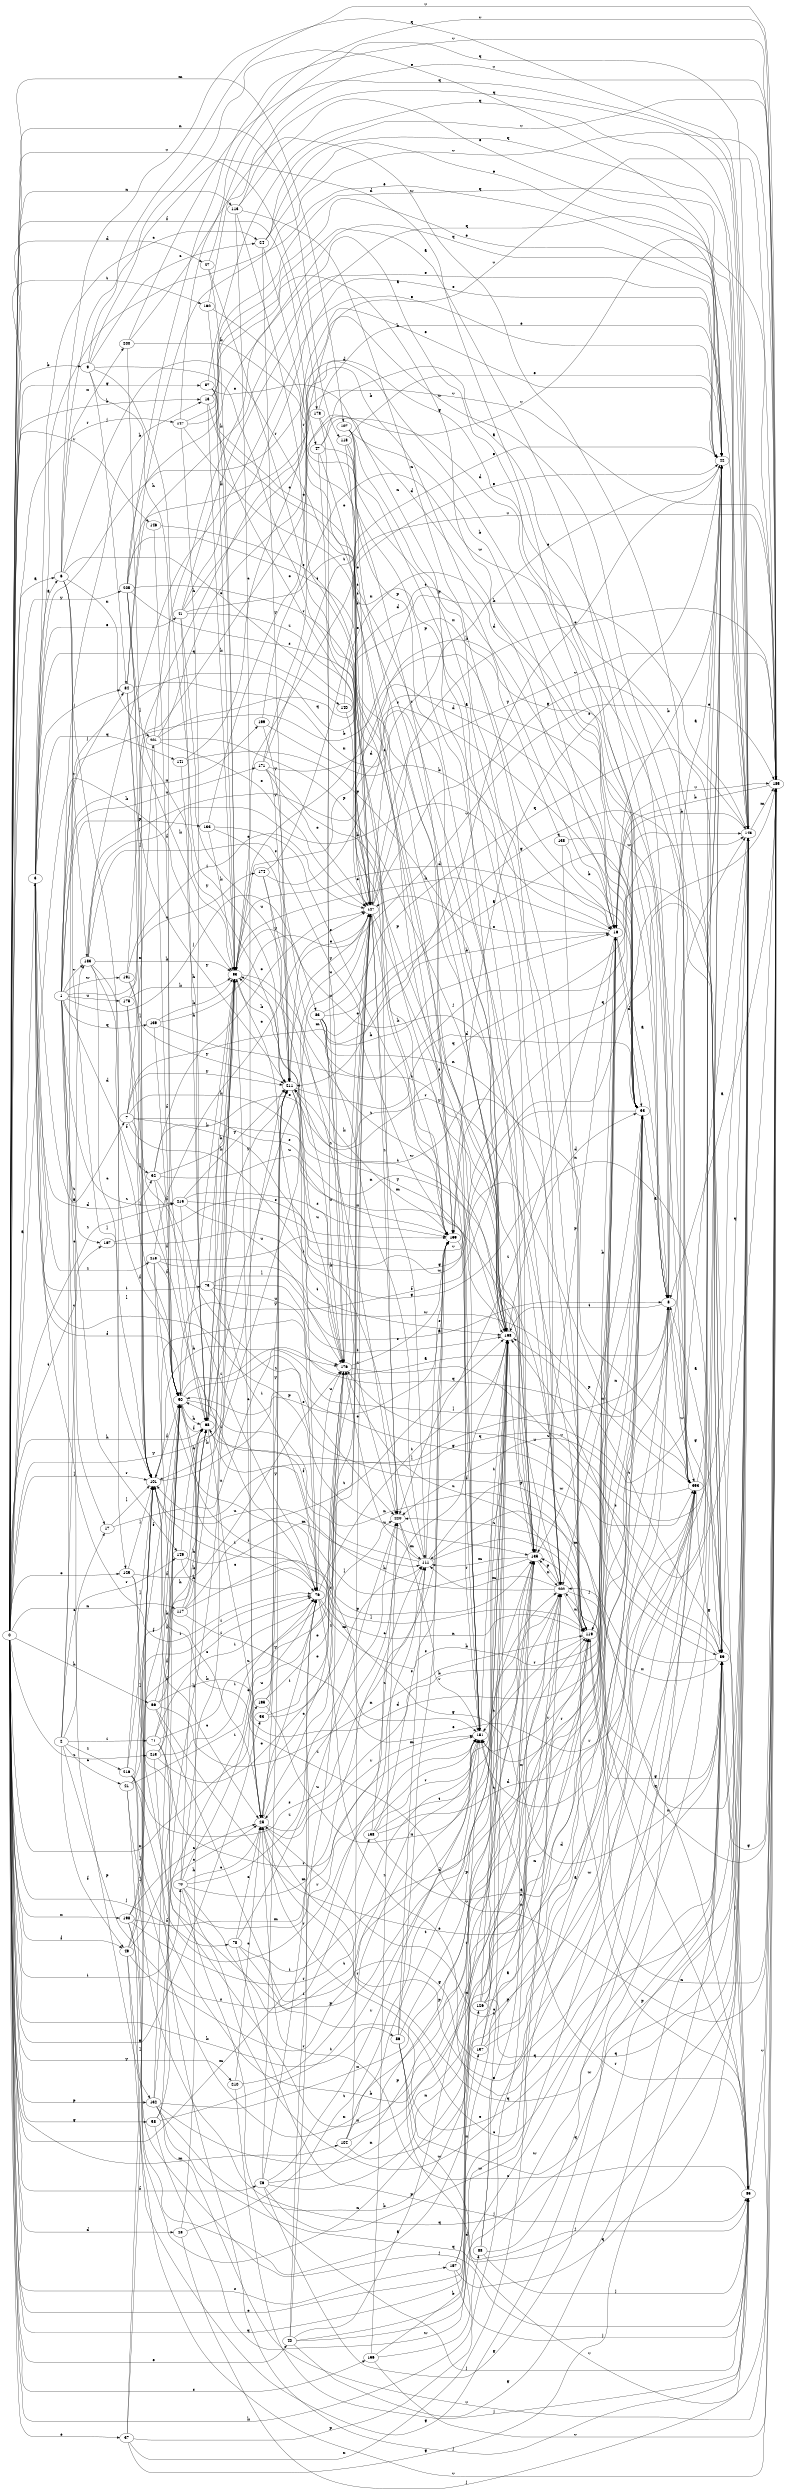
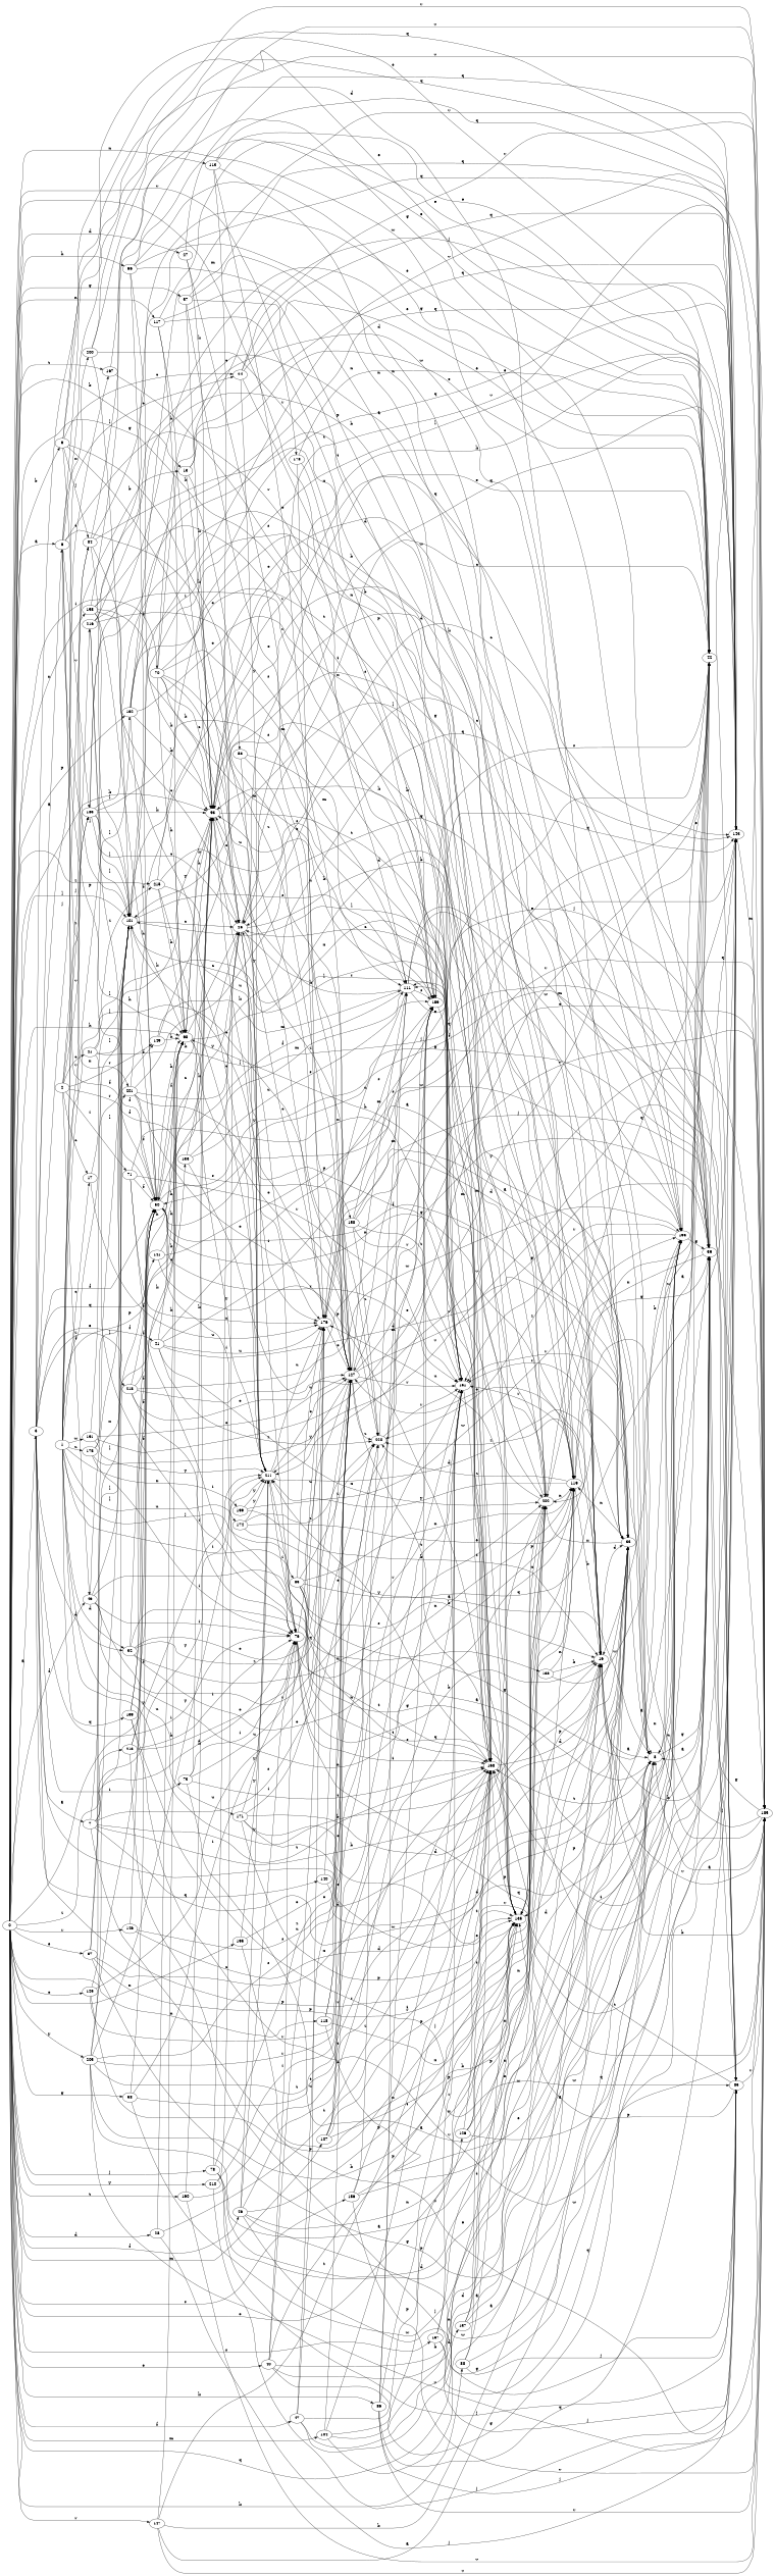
  strict digraph {
    rankdir=LR
    0
    3
    6
    9
    13
    27
    28
    37
    40
    46
    47
    49
    53
    57
    58
    66
    68
    70
    78
    86
    88
    93
    101
    104
    107
    111
    113
    117
    118
    125
    126
    132
    137
    146
    147
    156
    157
    160
    167
    178
    195
    198
    205
    210
    211
    213
    215
    32
    84
    7
    24
    33
    41
    42
    50
    73
    76
    135
    140
    141
    218
    183
    127
    143
    151
    185
    200
    201
    168
    85
    59
    202
    16
    176
-   193 [label=393]
+   193
    119
    8
    25
    220
    159
    1
    17
    83
    133
    138
    139
    149
    171
    174
    175
    191
    199
    2
    21
    71
    158
    216
    0 -> 3 [label=a]
    0 -> 6 [label=a]
    0 -> 9 [label=b]
    0 -> 13 [label=b]
    0 -> 27 [label=d]
    0 -> 28 [label=d]
    0 -> 37 [label=e]
    0 -> 40 [label=e]
    0 -> 46 [label=f]
    0 -> 47 [label=f]
    0 -> 49 [label=f]
    0 -> 53 [label=g]
    0 -> 57 [label=g]
    0 -> 58 [label=g]
    0 -> 66 [label=h]
    0 -> 68 [label=h]
    0 -> 70 [label=i]
    0 -> 78 [label=j]
    0 -> 86 [label=k]
    0 -> 88 [label=k]
    0 -> 93 [label=k]
    0 -> 101 [label=l]
    0 -> 104 [label=m]
    0 -> 107 [label=m]
    0 -> 111 [label=m]
    0 -> 113 [label=n]
    0 -> 117 [label=n]
    0 -> 118 [label=n]
    0 -> 125 [label=o]
    0 -> 126 [label=o]
    0 -> 132 [label=p]
    0 -> 137 [label=q]
    0 -> 146 [label=r]
    0 -> 147 [label=r]
    0 -> 156 [label=s]
    0 -> 157 [label=s]
    0 -> 160 [label=t]
    0 -> 167 [label=t]
    0 -> 178 [label=v]
    0 -> 195 [label=x]
    0 -> 198 [label=x]
    0 -> 205 [label=y]
    0 -> 210 [label=y]
    0 -> 211 [label=y]
    0 -> 213 [label=z]
    0 -> 215 [label=z]
    3 -> 6 [label=a]
    3 -> 32 [label=d]
    3 -> 84 [label=j]
    3 -> 7 [label=a]
    3 -> 24 [label=c]
    3 -> 33 [label=d]
    3 -> 41 [label=e]
    3 -> 42 [label=e]
    3 -> 50 [label=f]
    3 -> 73 [label=i]
    3 -> 76 [label=i]
    3 -> 135 [label=p]
    3 -> 140 [label=q]
    3 -> 141 [label=q]
    3 -> 218 [label=z]
    6 -> 101 [label=l]
    6 -> 50 [label=f]
    6 -> 183 [label=v]
    6 -> 127 [label=o]
    6 -> 143 [label=q]
    6 -> 151 [label=r]
    6 -> 185 [label=v]
    6 -> 200 [label=x]
    6 -> 201 [label=x]
    9 -> 68 [label=h]
    9 -> 84 [label=j]
    9 -> 24 [label=c]
    9 -> 33 [label=d]
    9 -> 42 [label=e]
    9 -> 76 [label=i]
    9 -> 127 [label=o]
    13 -> 93 [label=k]
    13 -> 42 [label=e]
    13 -> 143 [label=q]
    13 -> 168 [label=t]
    27 -> 93 [label=k]
    27 -> 127 [label=o]
    27 -> 143 [label=q]
    28 -> 68 [label=h]
    28 -> 168 [label=t]
    28 -> 85 [label=j]
    37 -> 101 [label=l]
    37 -> 50 [label=f]
    37 -> 135 [label=p]
    37 -> 59 [label=g]
    37 -> 202 [label=x]
    40 -> 33 [label=d]
    40 -> 76 [label=i]
    40 -> 135 [label=p]
    40 -> 59 [label=g]
    40 -> 16 [label=b]
    40 -> 176 [label=u]
    46 -> 211 [label=y]
    46 -> 76 [label=i]
    46 -> 135 [label=p]
    46 -> 151 [label=r]
    46 -> 59 [label=g]
    46 -> 193 [label=w]
    46 -> 119 [label=n]
    47 -> 33 [label=d]
    47 -> 135 [label=p]
    47 -> 127 [label=o]
    47 -> 176 [label=u]
    47 -> 8 [label=a]
    49 -> 101 [label=l]
    49 -> 76 [label=i]
    49 -> 151 [label=r]
    49 -> 59 [label=g]
    49 -> 119 [label=n]
    49 -> 25 [label=c]
    53 -> 111 [label=m]
    53 -> 211 [label=y]
    53 -> 127 [label=o]
    57 -> 93 [label=k]
    57 -> 127 [label=o]
    57 -> 143 [label=q]
    57 -> 168 [label=t]
    57 -> 119 [label=n]
    58 -> 50 [label=f]
    58 -> 76 [label=i]
    58 -> 168 [label=t]
    58 -> 193 [label=w]
    66 -> 93 [label=k]
    66 -> 33 [label=d]
    66 -> 42 [label=e]
    66 -> 50 [label=f]
    66 -> 59 [label=g]
    66 -> 119 [label=n]
    68 -> 93 [label=k]
    68 -> 211 [label=y]
    68 -> 50 [label=f]
    68 -> 127 [label=o]
    68 -> 143 [label=q]
    68 -> 25 [label=c]
    70 -> 68 [label=h]
    70 -> 93 [label=k]
    70 -> 111 [label=m]
    70 -> 168 [label=t]
    70 -> 85 [label=j]
    70 -> 176 [label=u]
    70 -> 193 [label=w]
    70 -> 25 [label=c]
    70 -> 220 [label=z]
    78 -> 33 [label=d]
    78 -> 42 [label=e]
    78 -> 85 [label=j]
    78 -> 25 [label=c]
    78 -> 220 [label=z]
    86 -> 111 [label=m]
    86 -> 135 [label=p]
    86 -> 143 [label=q]
    86 -> 185 [label=v]
    86 -> 85 [label=j]
    86 -> 159 [label=s]
    88 -> 135 [label=p]
    88 -> 168 [label=t]
    88 -> 85 [label=j]
    88 -> 193 [label=w]
    93 -> 68 [label=h]
    93 -> 33 [label=d]
    93 -> 185 [label=v]
    93 -> 168 [label=t]
    93 -> 176 [label=u]
    93 -> 25 [label=c]
    101 -> 50 [label=f]
    101 -> 143 [label=q]
    101 -> 185 [label=v]
    101 -> 25 [label=c]
    101 -> 159 [label=s]
    104 -> 135 [label=p]
    104 -> 127 [label=o]
    104 -> 168 [label=t]
    104 -> 119 [label=n]
    104 -> 8 [label=a]
    107 -> 135 [label=p]
    107 -> 127 [label=o]
    107 -> 168 [label=t]
    107 -> 16 [label=b]
    107 -> 159 [label=s]
    111 -> 93 [label=k]
    111 -> 50 [label=f]
    111 -> 85 [label=j]
    111 -> 176 [label=u]
    111 -> 193 [label=w]
    111 -> 159 [label=s]
    113 -> 42 [label=e]
    113 -> 127 [label=o]
    113 -> 143 [label=q]
    113 -> 119 [label=n]
    113 -> 25 [label=c]
    117 -> 68 [label=h]
    117 -> 93 [label=k]
    117 -> 42 [label=e]
    117 -> 135 [label=p]
    117 -> 168 [label=t]
    118 -> 42 [label=e]
    118 -> 127 [label=o]
    118 -> 151 [label=r]
    118 -> 202 [label=x]
    125 -> 101 [label=l]
    125 -> 135 [label=p]
    125 -> 151 [label=r]
    125 -> 176 [label=u]
    126 -> 33 [label=d]
    126 -> 143 [label=q]
    126 -> 168 [label=t]
    126 -> 202 [label=x]
    126 -> 119 [label=n]
    132 -> 93 [label=k]
    132 -> 50 [label=f]
    132 -> 143 [label=q]
    132 -> 185 [label=v]
    132 -> 202 [label=x]
    132 -> 16 [label=b]
    132 -> 119 [label=n]
    137 -> 168 [label=t]
    137 -> 202 [label=x]
    137 -> 193 [label=w]
    137 -> 8 [label=a]
+   146 -> 33 [label=d]
    146 -> 50 [label=f]
    146 -> 159 [label=s]
    147 -> 68 [label=h]
    147 -> 185 [label=v]
    147 -> 168 [label=t]
    147 -> 16 [label=b]
    147 -> 8 [label=a]
    156 -> 185 [label=v]
    156 -> 202 [label=x]
    156 -> 193 [label=w]
    156 -> 220 [label=z]
    157 -> 143 [label=q]
    157 -> 151 [label=r]
    157 -> 85 [label=j]
    157 -> 119 [label=n]
    160 -> 93 [label=k]
    160 -> 185 [label=v]
    160 -> 168 [label=t]
    167 -> 59 [label=g]
    167 -> 159 [label=s]
    178 -> 42 [label=e]
    178 -> 176 [label=u]
    178 -> 159 [label=s]
    195 -> 211 [label=y]
    195 -> 127 [label=o]
    195 -> 202 [label=x]
    198 -> 68 [label=h]
    198 -> 101 [label=l]
    198 -> 111 [label=m]
    198 -> 151 [label=r]
    198 -> 185 [label=v]
    198 -> 8 [label=a]
    198 -> 25 [label=c]
    205 -> 93 [label=k]
    205 -> 101 [label=l]
    205 -> 211 [label=y]
    205 -> 151 [label=r]
    205 -> 185 [label=v]
    205 -> 168 [label=t]
    205 -> 16 [label=b]
    205 -> 8 [label=a]
    205 -> 159 [label=s]
    210 -> 151 [label=r]
    210 -> 85 [label=j]
    210 -> 25 [label=c]
    211 -> 93 [label=k]
    211 -> 33 [label=d]
    211 -> 76 [label=i]
    211 -> 127 [label=o]
    211 -> 168 [label=t]
    211 -> 176 [label=u]
    213 -> 68 [label=h]
    213 -> 50 [label=f]
    213 -> 76 [label=i]
    213 -> 127 [label=o]
    213 -> 85 [label=j]
    215 -> 68 [label=h]
    215 -> 211 [label=y]
    215 -> 176 [label=u]
    215 -> 193 [label=w]
    215 -> 159 [label=s]
    32 -> 50 [label=f]
    32 -> 127 [label=o]
    32 -> 143 [label=q]
    32 -> 202 [label=x]
    32 -> 119 [label=n]
    32 -> 220 [label=z]
    84 -> 101 [label=l]
    84 -> 211 [label=y]
    84 -> 42 [label=e]
    84 -> 185 [label=v]
    84 -> 202 [label=x]
    7 -> 211 [label=y]
    7 -> 76 [label=i]
    7 -> 185 [label=v]
    7 -> 201 [label=x]
    7 -> 168 [label=t]
    7 -> 16 [label=b]
    7 -> 193 [label=w]
    7 -> 159 [label=s]
    24 -> 211 [label=y]
    24 -> 42 [label=e]
    24 -> 135 [label=p]
    24 -> 143 [label=q]
    24 -> 185 [label=v]
    33 -> 50 [label=f]
    33 -> 135 [label=p]
    33 -> 151 [label=r]
    33 -> 202 [label=x]
    33 -> 119 [label=n]
    33 -> 8 [label=a]
    41 -> 68 [label=h]
    41 -> 33 [label=d]
    41 -> 42 [label=e]
    41 -> 143 [label=q]
    41 -> 202 [label=x]
    41 -> 176 [label=u]
    41 -> 220 [label=z]
    42 -> 211 [label=y]
    42 -> 16 [label=b]
    42 -> 8 [label=a]
    42 -> 25 [label=c]
    42 -> 159 [label=s]
    50 -> 68 [label=h]
    50 -> 93 [label=k]
    50 -> 76 [label=i]
    50 -> 151 [label=r]
    50 -> 59 [label=g]
    50 -> 119 [label=n]
    50 -> 8 [label=a]
    73 -> 93 [label=k]
    73 -> 76 [label=i]
    73 -> 168 [label=t]
    73 -> 176 [label=u]
    73 -> 8 [label=a]
    76 -> 143 [label=q]
    76 -> 168 [label=t]
    76 -> 16 [label=b]
    76 -> 176 [label=u]
    76 -> 119 [label=n]
    135 -> 101 [label=l]
    135 -> 111 [label=m]
    135 -> 202 [label=x]
    140 -> 33 [label=d]
    140 -> 127 [label=o]
    141 -> 68 [label=h]
    141 -> 135 [label=p]
    141 -> 193 [label=w]
    218 -> 50 [label=f]
    218 -> 76 [label=i]
    218 -> 127 [label=o]
    218 -> 59 [label=g]
    218 -> 193 [label=w]
    218 -> 25 [label=c]
    183 -> 93 [label=k]
    183 -> 101 [label=l]
    183 -> 33 [label=d]
    183 -> 42 [label=e]
    183 -> 50 [label=f]
    183 -> 16 [label=b]
-   183 -> 125 [label=c]
+   183 -> 25 [label=c]
    183 -> 159 [label=s]
    127 -> 101 [label=l]
    127 -> 111 [label=m]
    127 -> 211 [label=y]
    127 -> 42 [label=e]
    127 -> 151 [label=r]
    127 -> 185 [label=v]
    127 -> 168 [label=t]
    127 -> 59 [label=g]
    127 -> 220 [label=z]
    143 -> 93 [label=k]
    143 -> 101 [label=l]
    143 -> 185 [label=m]
    143 -> 16 [label=b]
    151 -> 168 [label=t]
    185 -> 127 [label=o]
    185 -> 59 [label=g]
    185 -> 202 [label=x]
    185 -> 16 [label=b]
    185 -> 119 [label=n]
    185 -> 8 [label=a]
    200 -> 101 [label=l]
    200 -> 143 [label=q]
    200 -> 151 [label=r]
    200 -> 193 [label=w]
    201 -> 33 [label=d]
    201 -> 50 [label=f]
    201 -> 135 [label=p]
    201 -> 127 [label=o]
    201 -> 143 [label=q]
    201 -> 59 [label=g]
    168 -> 211 [label=y]
    168 -> 33 [label=d]
    168 -> 135 [label=p]
    168 -> 25 [label=c]
    85 -> 50 [label=f]
    85 -> 135 [label=p]
-   85 -> 151 [label=r]
+   156 -> 151 [label=r]
    85 -> 185 [label=v]
    85 -> 168 [label=t]
    85 -> 25 [label=c]
-   59 -> 111 [label=m]
+   111 -> 59 [label=m]
    59 -> 143 [label=q]
    59 -> 168 [label=t]
    59 -> 85 [label=j]
    59 -> 202 [label=x]
-   59 -> 176 [label=u]
+   59 -> 176 [label=j]
    59 -> 8 [label=a]
    59 -> 25 [label=c]
    202 -> 68 [label=h]
    202 -> 93 [label=k]
    202 -> 111 [label=m]
    202 -> 135 [label=p]
    202 -> 143 [label=q]
    202 -> 176 [label=u]
    202 -> 119 [label=n]
    16 -> 93 [label=k]
    16 -> 33 [label=d]
    16 -> 135 [label=p]
    16 -> 127 [label=o]
    16 -> 151 [label=r]
    16 -> 185 [label=v]
    16 -> 8 [label=a]
    16 -> 220 [label=z]
    176 -> 127 [label=o]
    176 -> 185 [label=v]
    176 -> 25 [label=c]
    176 -> 159 [label=s]
    193 -> 93 [label=k]
    193 -> 42 [label=e]
    193 -> 151 [label=r]
    193 -> 59 [label=g]
    193 -> 220 [label=z]
    119 -> 101 [label=l]
    119 -> 211 [label=y]
    119 -> 151 [label=r]
    119 -> 59 [label=g]
    119 -> 16 [label=b]
    119 -> 220 [label=z]
    8 -> 101 [label=l]
    8 -> 168 [label=t]
    8 -> 59 [label=g]
    8 -> 193 [label=w]
    25 -> 211 [label=y]
    25 -> 42 [label=e]
    25 -> 76 [label=i]
    25 -> 143 [label=q]
    25 -> 151 [label=r]
    25 -> 16 [label=b]
    25 -> 220 [label=z]
    220 -> 111 [label=m]
    220 -> 151 [label=r]
    159 -> 93 [label=k]
    159 -> 143 [label=q]
    159 -> 151 [label=r]
    1 -> 13 [label=b]
    1 -> 132 [label=p]
    1 -> 167 [label=t]
    1 -> 215 [label=z]
    1 -> 32 [label=d]
    1 -> 183 [label=v]
    1 -> 16 [label=b]
    1 -> 17 [label=c]
    1 -> 83 [label=j]
    1 -> 133 [label=p]
    1 -> 138 [label=q]
    1 -> 139 [label=q]
    1 -> 149 [label=r]
    1 -> 171 [label=u]
    1 -> 174 [label=u]
    1 -> 175 [label=u]
    1 -> 191 [label=w]
    1 -> 199 [label=x]
    17 -> 101 [label=l]
    17 -> 176 [label=u]
    83 -> 143 [label=q]
    83 -> 168 [label=t]
    83 -> 59 [label=g]
    83 -> 16 [label=b]
    83 -> 176 [label=u]
    83 -> 119 [label=n]
    83 -> 8 [label=a]
    83 -> 220 [label=z]
    133 -> 93 [label=k]
    133 -> 111 [label=m]
    133 -> 185 [label=v]
    133 -> 159 [label=s]
    138 -> 16 [label=b]
    138 -> 193 [label=w]
    138 -> 119 [label=n]
    139 -> 93 [label=k]
    139 -> 50 [label=f]
    139 -> 185 [label=v]
    139 -> 85 [label=j]
    149 -> 68 [label=h]
    149 -> 111 [label=m]
    149 -> 59 [label=g]
    171 -> 211 [label=y]
    171 -> 33 [label=d]
    171 -> 42 [label=e]
    171 -> 135 [label=p]
    171 -> 127 [label=o]
    171 -> 185 [label=v]
    174 -> 211 [label=y]
    174 -> 42 [label=e]
    174 -> 8 [label=a]
    174 -> 220 [label=z]
    175 -> 93 [label=k]
    175 -> 101 [label=l]
    175 -> 76 [label=i]
    175 -> 185 [label=v]
    191 -> 101 [label=l]
    191 -> 211 [label=y]
    191 -> 42 [label=e]
    191 -> 127 [label=o]
    199 -> 211 [label=y]
    199 -> 16 [label=b]
    199 -> 193 [label=w]
    2 -> 49 [label=f]
    2 -> 84 [label=j]
    2 -> 183 [label=v]
    2 -> 17 [label=c]
    2 -> 149 [label=r]
    2 -> 21 [label=c]
    2 -> 71 [label=i]
    2 -> 158 [label=s]
    2 -> 216 [label=z]
    21 -> 101 [label=l]
    21 -> 76 [label=i]
    21 -> 127 [label=o]
    21 -> 85 [label=j]
    21 -> 202 [label=x]
    71 -> 50 [label=f]
    71 -> 76 [label=i]
    71 -> 151 [label=r]
    71 -> 202 [label=x]
    71 -> 176 [label=u]
    158 -> 33 [label=d]
    158 -> 151 [label=r]
    158 -> 168 [label=t]
    158 -> 8 [label=a]
    158 -> 220 [label=z]
    158 -> 159 [label=s]
    216 -> 101 [label=l]
    216 -> 50 [label=f]
    216 -> 143 [label=q]
    216 -> 151 [label=r]
    216 -> 16 [label=b]
    216 -> 159 [label=s]
  }
